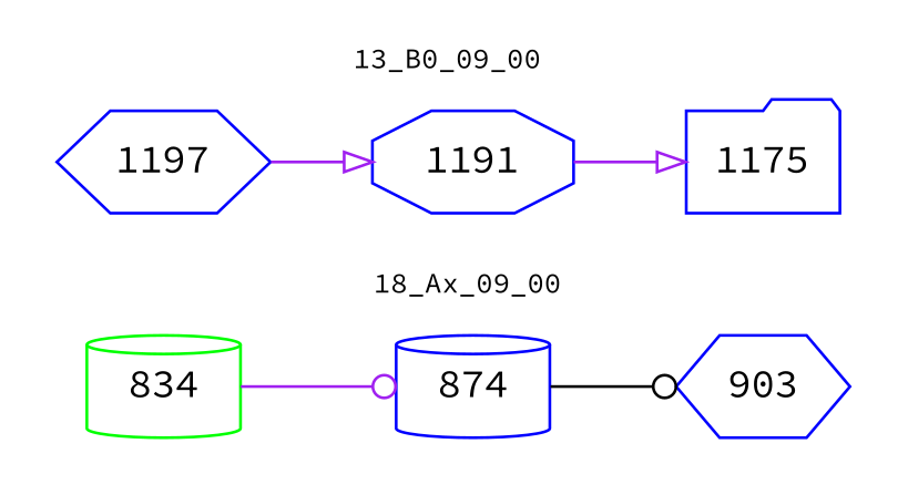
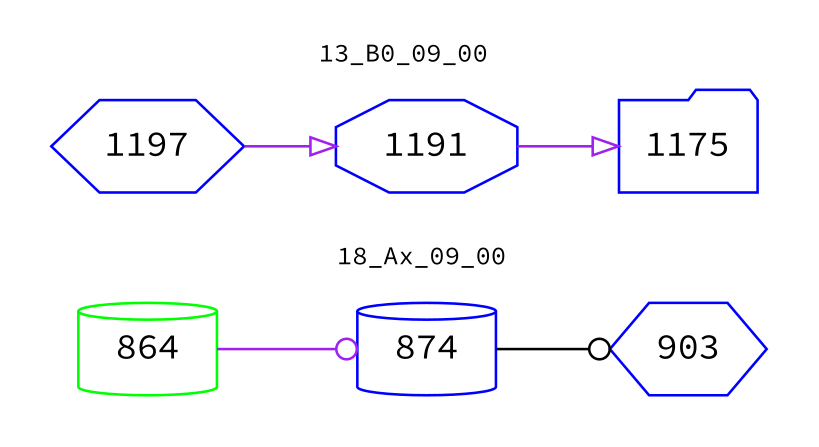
  digraph {
    fontname="Source Code Pro"
    rankdir=LR
    node [color=blue fontname="Source Code Pro" shape=cylinder]
    edge [arrowhead=odot color=purple fontname="Source Code Pro"]
-   n1 [color=green label=834]
+   n1 [color=green label=864]
    n2 [label=874]
    n3 [label=903 shape=hexagon]
    n4 [label=1197 shape=hexagon]
    n5 [label=1191 shape=octagon]
    n6 [label=1175 shape=folder]
    subgraph cluster_1 {
      color=white
      fontsize=10
      label="18_Ax_09_00"
      n1
      n2
      n3
    }
    subgraph cluster_2 {
      color=white
      fontsize=10
      label="13_B0_09_00"
      n4
      n5
      n6
    }
    n1 -> n2
    n2 -> n3 [color=black]
    n4 -> n5 [arrowhead=onormal]
    n5 -> n6 [arrowhead=onormal]
  }
